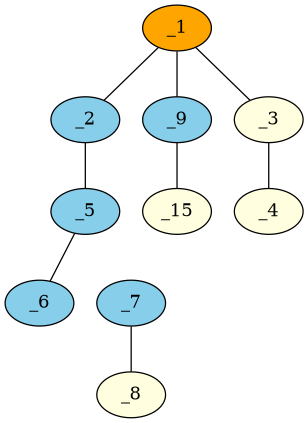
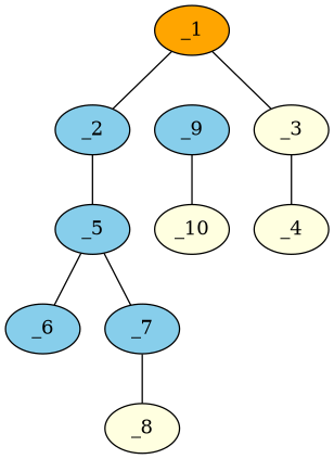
  graph {
    node [charge=0 chem=4 fillcolor=skyblue style=filled symbol="N  " x=4.5981 y=0.75]
    edge [valence=1]
    _1 [fillcolor=orange x=3.7321]
    _2 [chem=1 symbol="C  " y=0.25]
    _9 [chem=1 symbol="C  " x=2.866 y=0.25]
    _3 [chem=1 fillcolor=lightyellow symbol="C  " y=-0.75]
    _5 [chem=1 symbol="C  " x=5.4641]
-   _10 [fillcolor=lightyellow x=2 label=_15]
+   _10 [fillcolor=lightyellow x=2]
    _4 [fillcolor=lightyellow y=-1.75]
    _6 [x=5.4641 y=1.75]
    _7 [chem=1 symbol="C  " x=6.3301 y=0.25]
    _8 [fillcolor=lightyellow x=7.1962 y=-0.25]
    _1 -- _2
-   _1 -- _9
    _1 -- _3
    _2 -- _5 [valence=2]
    _9 -- _10 [valence=2]
    _3 -- _4 [valence=3]
    _5 -- _6
+   _5 -- _7
    _7 -- _8 [valence=3]
  }
